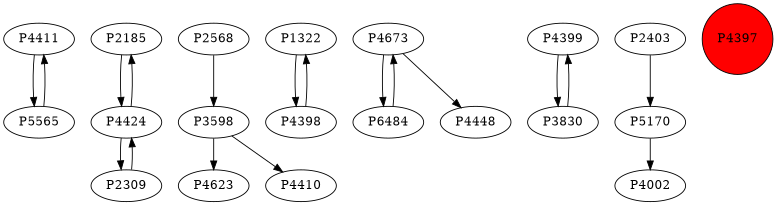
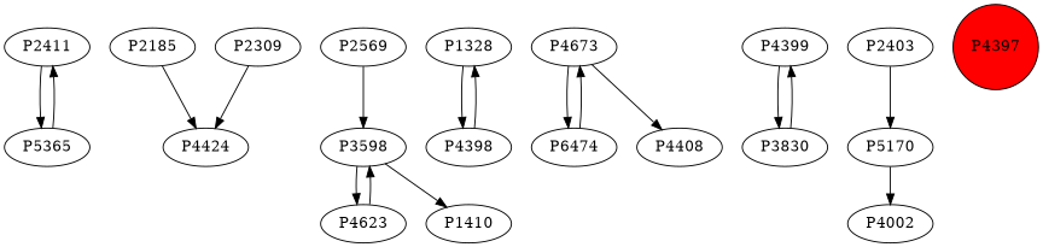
  digraph {
-   P4411
-   P5565
+   P4411 [label=P2411]
+   P5565 [label=P5365]
    P2185
    P4424
    P2309
-   P2569 [label=P2568]
+   P2569
    P3598
    P4623
-   P4410
-   P1322
+   P4410 [label=P1410]
+   P1322 [label=P1328]
    P4398
    P4673
-   P6484
-   P4408 [label=P4448]
+   P6484 [label=P6474]
+   P4408
    P4399
    P3830
    P2403
    P5170
    n19 [label=P4002]
    P4397 [fillcolor=red shape=circle style=filled]
    P4411 -> P5565
    P5565 -> P4411
    P2185 -> P4424
-   P4424 -> P2185
-   P4424 -> P2309
    P2309 -> P4424
    P2569 -> P3598
    P3598 -> P4623
    P3598 -> P4410
+   P4623 -> P3598
    P1322 -> P4398
    P4398 -> P1322
    P4673 -> P6484
    P4673 -> P4408
    P6484 -> P4673
    P4399 -> P3830
    P3830 -> P4399
    P2403 -> P5170
    P5170 -> n19
  }
